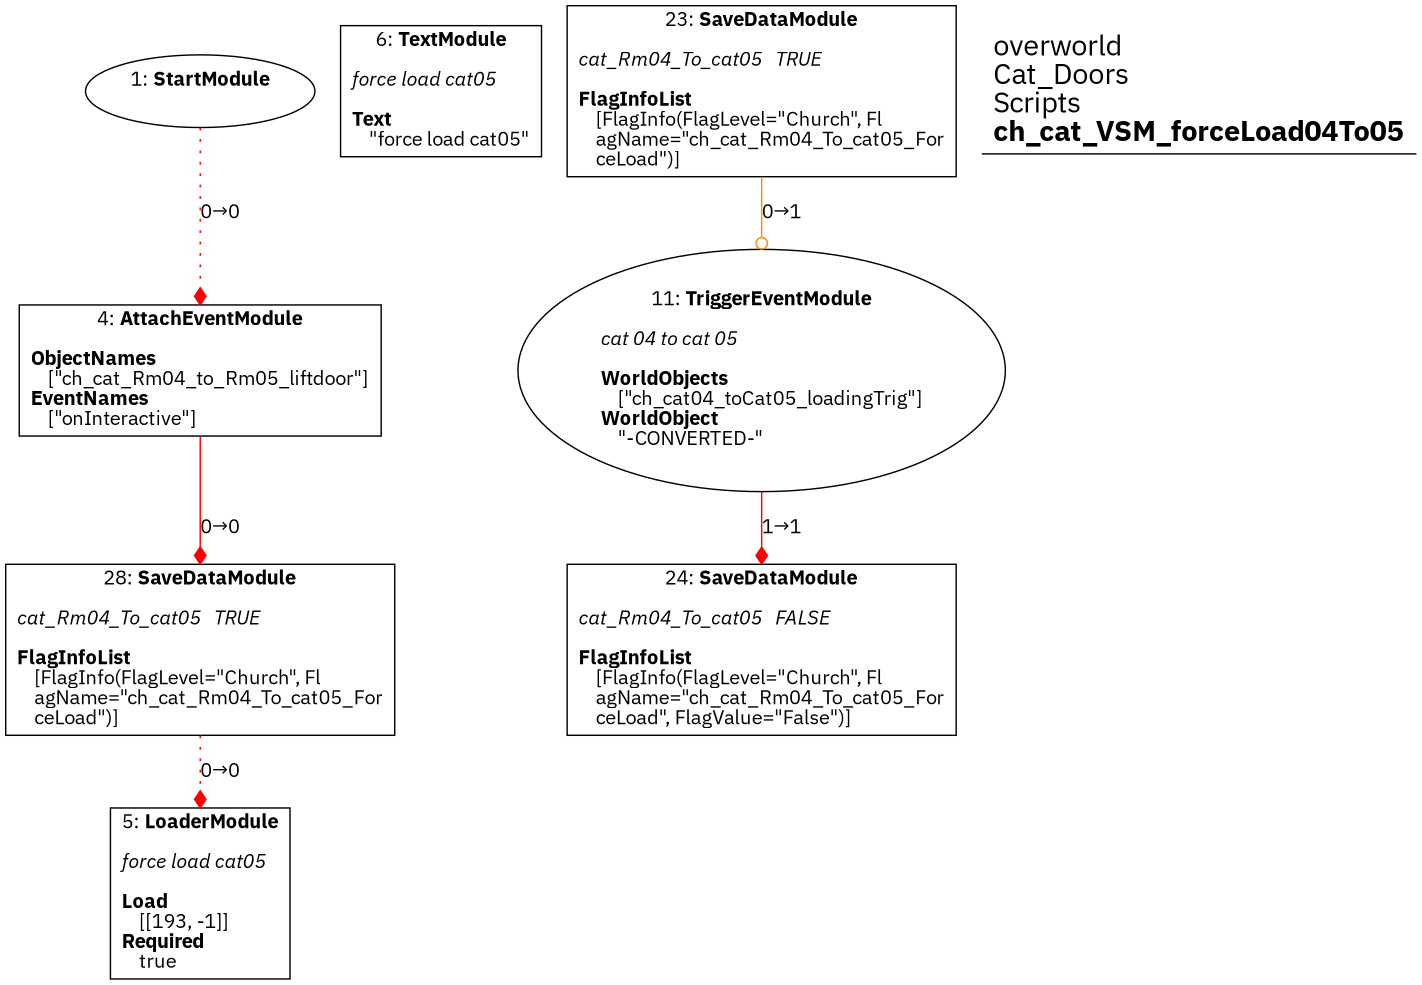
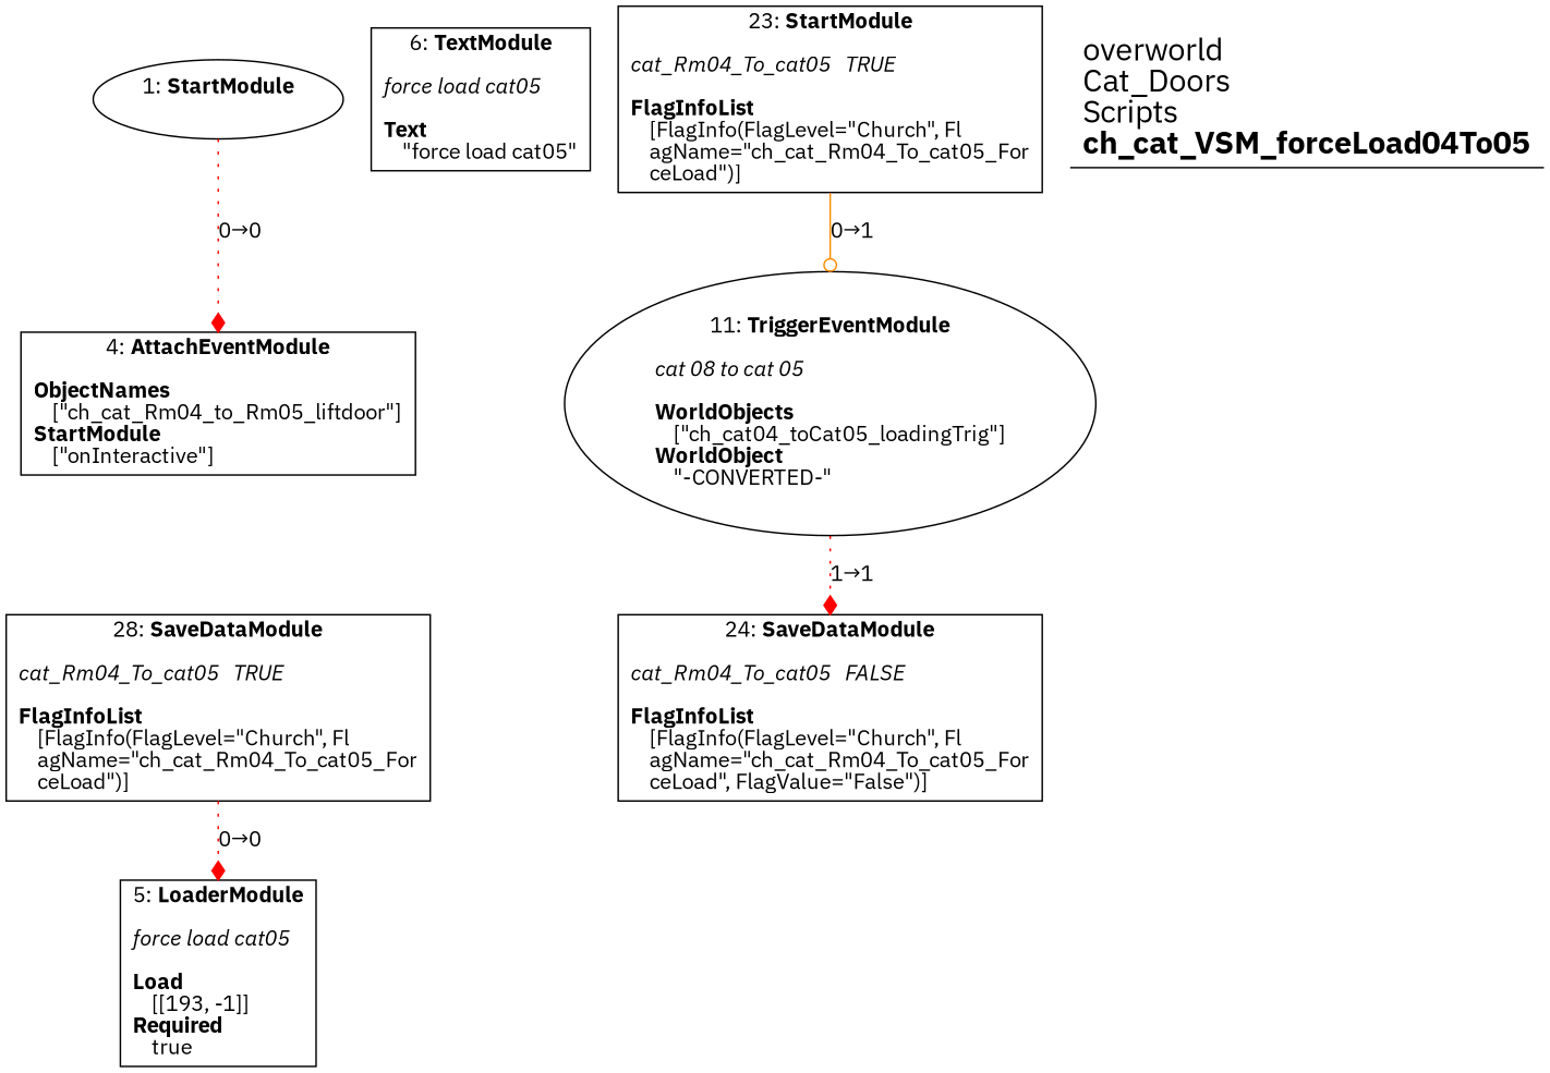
  digraph {
    fontname="IBM Plex Sans"
    splines=spline
    node [fontname="IBM Plex Sans" shape=box]
    edge [arrowhead=diamond color=red fontname="IBM Plex Sans" style=dotted]
    n1 [label=<1: <b>StartModule</b><br/><br/>> shape=oval]
-   n2 [label=<4: <b>AttachEventModule</b><br/><br/><b>ObjectNames</b><br align="left"/>    [&quot;ch_cat_Rm04_to_Rm05_liftdoor&quot;]<br align="left"/><b>EventNames</b><br align="left"/>    [&quot;onInteractive&quot;]<br align="left"/>>]
+   n2 [label=<4: <b>AttachEventModule</b><br/><br/><b>ObjectNames</b><br align="left"/>    [&quot;ch_cat_Rm04_to_Rm05_liftdoor&quot;]<br align="left"/><b>StartModule</b><br align="left"/>    [&quot;onInteractive&quot;]<br align="left"/>>]
    n3 [label=<28: <b>SaveDataModule</b><br/><br/><i>cat_Rm04_To_cat05   TRUE<br align="left"/></i><br align="left"/><b>FlagInfoList</b><br align="left"/>    [FlagInfo(FlagLevel=&quot;Church&quot;, Fl<br align="left"/>    agName=&quot;ch_cat_Rm04_To_cat05_For<br align="left"/>    ceLoad&quot;)]<br align="left"/>>]
    n4 [label=<5: <b>LoaderModule</b><br/><br/><i>force load cat05<br align="left"/></i><br align="left"/><b>Load</b><br align="left"/>    [[193, -1]]<br align="left"/><b>Required</b><br align="left"/>    true<br align="left"/>>]
    n5 [label=<6: <b>TextModule</b><br/><br/><i>force load cat05<br align="left"/></i><br align="left"/><b>Text</b><br align="left"/>    &quot;force load cat05&quot;<br align="left"/>>]
-   n6 [label=<11: <b>TriggerEventModule</b><br/><br/><i>cat 04 to cat 05<br align="left"/></i><br align="left"/><b>WorldObjects</b><br align="left"/>    [&quot;ch_cat04_toCat05_loadingTrig&quot;]<br align="left"/><b>WorldObject</b><br align="left"/>    &quot;-CONVERTED-&quot;<br align="left"/>> shape=oval]
+   n6 [label=<11: <b>TriggerEventModule</b><br/><br/><i>cat 08 to cat 05<br align="left"/></i><br align="left"/><b>WorldObjects</b><br align="left"/>    [&quot;ch_cat04_toCat05_loadingTrig&quot;]<br align="left"/><b>WorldObject</b><br align="left"/>    &quot;-CONVERTED-&quot;<br align="left"/>> shape=oval]
    n7 [label=<24: <b>SaveDataModule</b><br/><br/><i>cat_Rm04_To_cat05   FALSE<br align="left"/></i><br align="left"/><b>FlagInfoList</b><br align="left"/>    [FlagInfo(FlagLevel=&quot;Church&quot;, Fl<br align="left"/>    agName=&quot;ch_cat_Rm04_To_cat05_For<br align="left"/>    ceLoad&quot;, FlagValue=&quot;False&quot;)]<br align="left"/>>]
-   n8 [label=<23: <b>SaveDataModule</b><br/><br/><i>cat_Rm04_To_cat05   TRUE<br align="left"/></i><br align="left"/><b>FlagInfoList</b><br align="left"/>    [FlagInfo(FlagLevel=&quot;Church&quot;, Fl<br align="left"/>    agName=&quot;ch_cat_Rm04_To_cat05_For<br align="left"/>    ceLoad&quot;)]<br align="left"/>>]
+   n8 [label=<23: <b>StartModule</b><br/><br/><i>cat_Rm04_To_cat05   TRUE<br align="left"/></i><br align="left"/><b>FlagInfoList</b><br align="left"/>    [FlagInfo(FlagLevel=&quot;Church&quot;, Fl<br align="left"/>    agName=&quot;ch_cat_Rm04_To_cat05_For<br align="left"/>    ceLoad&quot;)]<br align="left"/>>]
    n9 [label=<<font point-size="20">overworld<br align="left"/>Cat_Doors<br align="left"/>Scripts<br align="left"/><b>ch_cat_VSM_forceLoad04To05</b><br align="left"/></font>> shape=underline]
    n1 -> n2 [label="0→0"]
-   n2 -> n3 [label="0→0" style=solid]
    n3 -> n4 [label="0→0"]
-   n6 -> n7 [label="1→1" style=solid]
+   n6 -> n7 [label="1→1"]
    n8 -> n6 [arrowhead=odot color=darkorange label="0→1" style=solid]
  }
